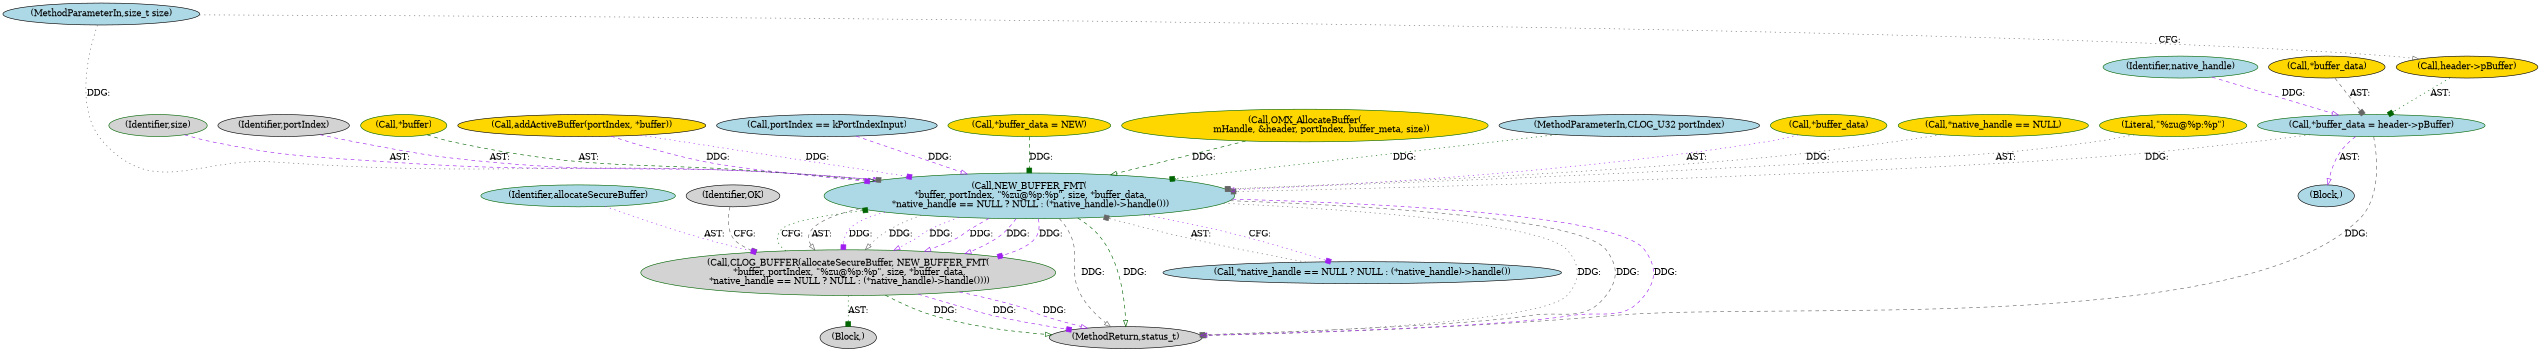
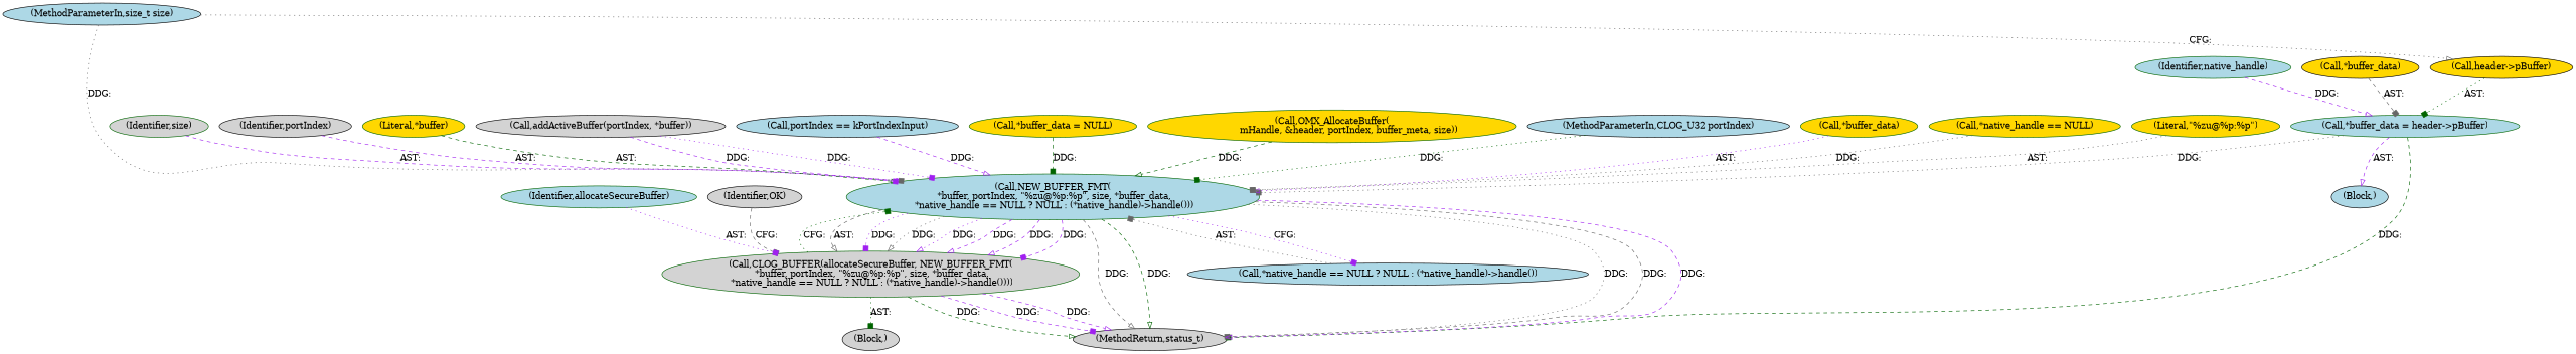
  digraph {
    node [color=darkgreen fillcolor=lightblue style=filled]
    edge [arrowhead=box color=purple style=dashed]
    n1 [label="(Call,*buffer_data = header->pBuffer)"]
    n2 [label="(Call,NEW_BUFFER_FMT(\n *buffer, portIndex, \"%zu@%p:%p\", size, *buffer_data,\n *native_handle == NULL ? NULL : (*native_handle)->handle()))"]
    n3 [color=black fillcolor=lightgrey label="(MethodReturn,status_t)"]
    n4 [color=black label="(Block,)"]
    n5 [fillcolor=lightgrey label="(Call,CLOG_BUFFER(allocateSecureBuffer, NEW_BUFFER_FMT(\n *buffer, portIndex, \"%zu@%p:%p\", size, *buffer_data,\n *native_handle == NULL ? NULL : (*native_handle)->handle())))"]
    n6 [color=black label="(Call,*native_handle == NULL ? NULL : (*native_handle)->handle())"]
    n7 [color=black fillcolor=gold label="(Call,header->pBuffer)"]
    n8 [color=black fillcolor=lightgrey label="(Block,)"]
    n9 [fillcolor=lightgrey label="(Identifier,size)"]
    n10 [color=black fillcolor=lightgrey label="(Identifier,portIndex)"]
    n11 [color=black label="(MethodParameterIn,size_t size)"]
-   n12 [fillcolor=gold label="(Call,*buffer)"]
-   n13 [color=black fillcolor=gold label="(Call,addActiveBuffer(portIndex, *buffer))"]
+   n12 [fillcolor=gold label="(Literal,*buffer)"]
+   n13 [color=black fillcolor=lightgrey label="(Call,addActiveBuffer(portIndex, *buffer))"]
    n14 [color=black label="(Call,portIndex == kPortIndexInput)"]
    n15 [color=black fillcolor=lightgrey label="(Identifier,OK)"]
    n16 [label="(Identifier,allocateSecureBuffer)"]
    n17 [label="(Identifier,native_handle)"]
-   n18 [fillcolor=gold label="(Call,*buffer_data = NEW)"]
+   n18 [fillcolor=gold label="(Call,*buffer_data = NULL)"]
    n19 [fillcolor=gold label="(Call,OMX_AllocateBuffer(\n            mHandle, &header, portIndex, buffer_meta, size))"]
    n20 [color=black label="(MethodParameterIn,CLOG_U32 portIndex)"]
    n21 [color=black fillcolor=gold label="(Call,*buffer_data)"]
    n22 [fillcolor=gold label="(Call,*buffer_data)"]
    n23 [fillcolor=gold label="(Call,*native_handle == NULL)"]
    n24 [fillcolor=gold label="(Literal,\"%zu@%p:%p\")"]
    n1 -> n2 [color=gray40 label="DDG: " style=dotted]
-   n1 -> n3 [color=gray40 label="DDG: "]
+   n1 -> n3 [color=darkgreen label="DDG: "]
    n1 -> n4 [arrowhead=onormal label="AST: "]
    n2 -> n3 [arrowhead=onormal color=darkgreen label="DDG: "]
    n2 -> n3 [arrowhead=onormal color=gray40 label="DDG: " style=dotted]
    n2 -> n3 [color=gray40 label="DDG: "]
    n2 -> n3 [arrowhead=onormal label="DDG: "]
    n2 -> n3 [arrowhead=onormal color=gray40 label="DDG: "]
    n2 -> n5 [arrowhead=onormal color=gray40 label="AST: "]
    n2 -> n5 [label="DDG: " style=dotted]
    n2 -> n5 [arrowhead=onormal color=gray40 label="DDG: " style=dotted]
    n2 -> n5 [arrowhead=onormal label="DDG: " style=dotted]
    n2 -> n5 [arrowhead=onormal label="DDG: "]
    n2 -> n5 [arrowhead=onormal label="DDG: "]
    n2 -> n5 [label="DDG: "]
    n2 -> n6 [label="CFG: " style=dotted]
    n5 -> n2 [color=darkgreen label="CFG: " style=dotted]
    n5 -> n3 [arrowhead=onormal color=darkgreen label="DDG: "]
    n5 -> n3 [label="DDG: "]
    n5 -> n3 [arrowhead=onormal label="DDG: "]
    n5 -> n8 [color=darkgreen label="AST: " style=dotted]
    n6 -> n2 [color=gray40 label="AST: " style=dotted]
    n7 -> n1 [color=darkgreen label="AST: " style=dotted]
    n9 -> n2 [arrowhead=onormal label="AST: "]
    n10 -> n2 [arrowhead=onormal label="AST: "]
    n11 -> n2 [color=gray40 label="DDG: " style=dotted]
    n11 -> n7 [arrowhead=onormal color=gray40 label="CFG: " style=dotted]
    n12 -> n2 [arrowhead=onormal color=darkgreen label="AST: "]
    n13 -> n2 [label="DDG: "]
    n13 -> n2 [label="DDG: " style=dotted]
    n14 -> n2 [arrowhead=onormal label="DDG: "]
    n15 -> n5 [color=gray40 label="CFG: "]
    n16 -> n5 [label="AST: " style=dotted]
    n17 -> n1 [arrowhead=onormal label="DDG: "]
    n18 -> n2 [color=darkgreen label="DDG: "]
    n19 -> n2 [arrowhead=onormal color=darkgreen label="DDG: "]
    n20 -> n2 [color=darkgreen label="DDG: " style=dotted]
    n21 -> n1 [color=gray40 label="AST: "]
    n22 -> n2 [arrowhead=onormal label="AST: " style=dotted]
    n23 -> n2 [color=gray40 label="DDG: " style=dotted]
    n24 -> n2 [color=gray40 label="AST: " style=dotted]
  }
